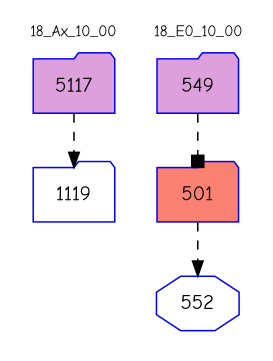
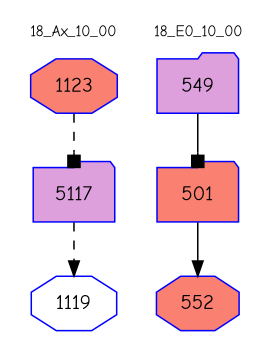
  digraph {
    fontname="Comic Neue"
    node [color=blue fillcolor=salmon fontname="Comic Neue" shape=folder style=filled]
    edge [arrowhead=box color=black fontname="Comic Neue" style=dashed]
+   n1 [label=1123 shape=octagon]
    n2 [fillcolor=plum label=5117]
-   n3 [fillcolor=white label=1119]
+   n3 [fillcolor=white label=1119 shape=octagon]
    n4 [fillcolor=plum label=549]
    n5 [label=501]
-   n6 [fillcolor=white label=552 shape=octagon]
+   n6 [label=552 shape=octagon]
    subgraph cluster_1 {
      color=white
      fontsize=10
      label="18_Ax_10_00"
+     n1
      n2
      n3
    }
    subgraph cluster_2 {
      color=white
      fontsize=10
      label="18_E0_10_00"
      n4
      n5
      n6
    }
+   n1 -> n2
    n2 -> n3 [arrowhead=normal]
-   n4 -> n5
-   n5 -> n6 [arrowhead=normal]
+   n4 -> n5 [style=solid]
+   n5 -> n6 [arrowhead=normal style=solid]
  }
